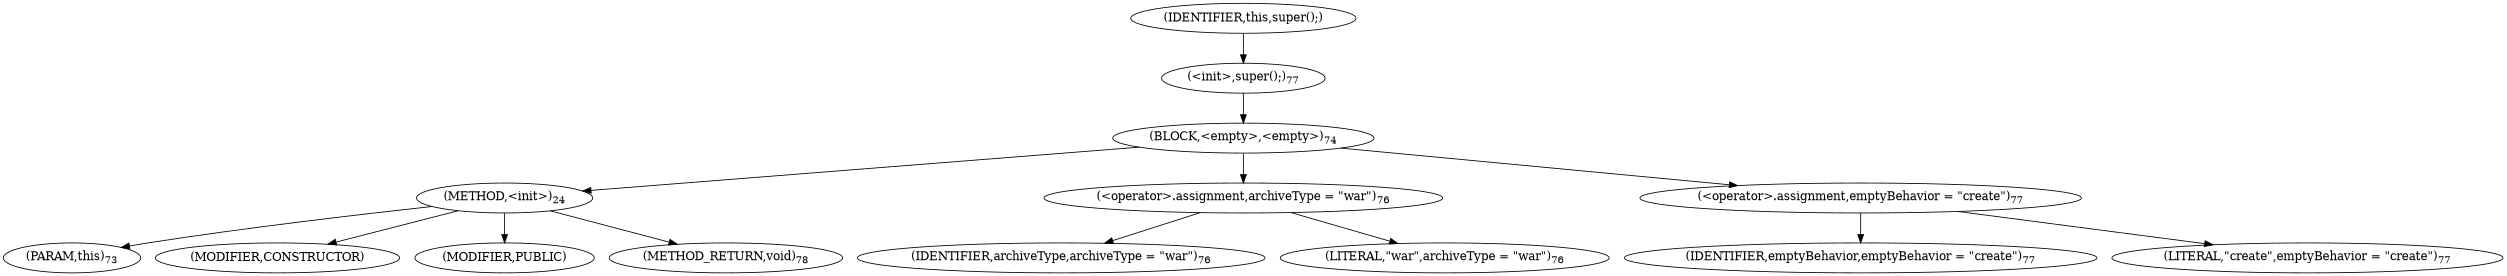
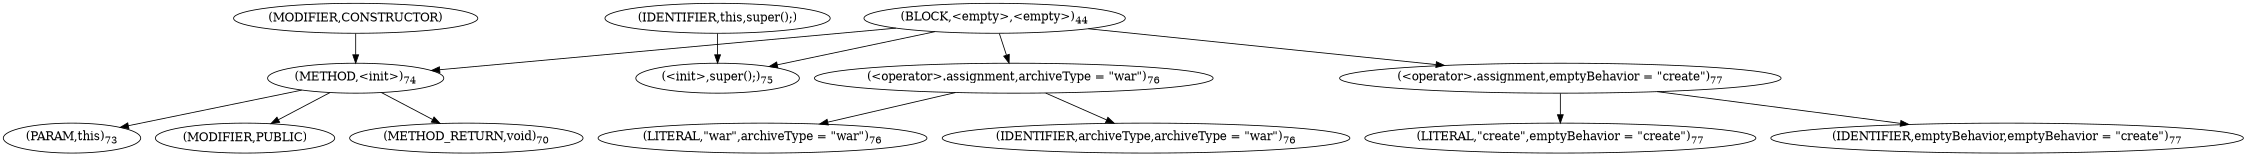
  digraph {
-   n1 [label=<(METHOD,&lt;init&gt;)<SUB>24</SUB>>]
+   n1 [label=<(METHOD,&lt;init&gt;)<SUB>74</SUB>>]
    n2 [label=<(PARAM,this)<SUB>73</SUB>>]
    n3 [label=<(MODIFIER,CONSTRUCTOR)>]
    n4 [label=<(MODIFIER,PUBLIC)>]
-   n5 [label=<(METHOD_RETURN,void)<SUB>78</SUB>>]
-   n6 [label=<(BLOCK,&lt;empty&gt;,&lt;empty&gt;)<SUB>74</SUB>>]
-   n7 [label=<(&lt;init&gt;,super();)<SUB>77</SUB>>]
+   n5 [label=<(METHOD_RETURN,void)<SUB>70</SUB>>]
+   n6 [label=<(BLOCK,&lt;empty&gt;,&lt;empty&gt;)<SUB>44</SUB>>]
+   n7 [label=<(&lt;init&gt;,super();)<SUB>75</SUB>>]
    n8 [label=<(&lt;operator&gt;.assignment,archiveType = &quot;war&quot;)<SUB>76</SUB>>]
    n9 [label=<(&lt;operator&gt;.assignment,emptyBehavior = &quot;create&quot;)<SUB>77</SUB>>]
    n10 [label=<(IDENTIFIER,archiveType,archiveType = &quot;war&quot;)<SUB>76</SUB>>]
    n11 [label=<(LITERAL,&quot;war&quot;,archiveType = &quot;war&quot;)<SUB>76</SUB>>]
    n12 [label=<(IDENTIFIER,emptyBehavior,emptyBehavior = &quot;create&quot;)<SUB>77</SUB>>]
    n13 [label=<(LITERAL,&quot;create&quot;,emptyBehavior = &quot;create&quot;)<SUB>77</SUB>>]
    n14 [label=<(IDENTIFIER,this,super();)>]
    n1 -> n2
-   n1 -> n3
+   n3 -> n1
    n1 -> n4
    n1 -> n5
    n6 -> n1
-   n7 -> n6
+   n6 -> n7
    n6 -> n8
    n6 -> n9
    n8 -> n10
    n8 -> n11
    n9 -> n12
    n9 -> n13
    n14 -> n7
  }
